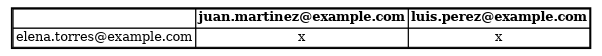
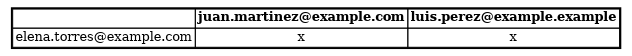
  digraph {
-   n1 [label=< <table border='2' cellborder='1' cellspacing='0'> <tr><td></td><td><b>juan.martinez@example.com</b></td><td><b>luis.perez@example.com</b></td></tr> <tr><td>elena.torres@example.com</td><td>x</td><td>x</td></tr> </table>> shape=plaintext]
+   n1 [label=< <table border='2' cellborder='1' cellspacing='0'> <tr><td></td><td><b>juan.martinez@example.com</b></td><td><b>luis.perez@example.example</b></td></tr> <tr><td>elena.torres@example.com</td><td>x</td><td>x</td></tr> </table>> shape=plaintext]
  }
